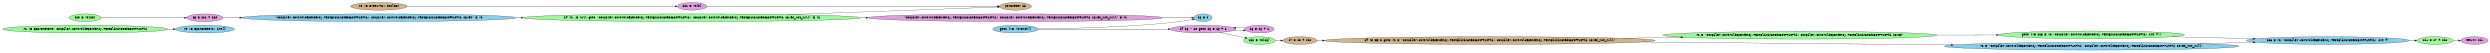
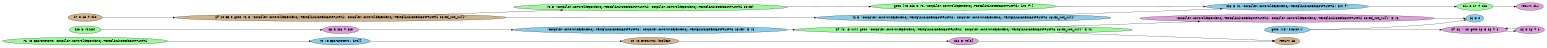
  digraph {
    fontname="DejaVu Sans Mono"
    rankdir=LR
    node [fillcolor=palegreen fontname="DejaVu Sans Mono" style=filled]
    edge [fontname="DejaVu Sans Mono"]
    "r0 := @parameter1: int[]" [fillcolor=skyblue]
    "r1 := @parameter0: compiler.controldependency.TestEliminatedCastPPAtPhi"
    n3 [fillcolor=tan label="z0 := @return2: boolean"]
    "$i1 = r0[0]" [fillcolor=plum]
-   "return i5" [fillcolor=tan label="parameter i5"]
+   "return i5" [fillcolor=tan]
    "i5 = $i1 + $i0" [fillcolor=plum]
    "$i0 = r0[20]"
    "<compiler.controldependency.TestEliminatedCastPPAtPhi: compiler.controldependency.TestEliminatedCastPPAtPhi saved> = r1" [fillcolor=skyblue]
    "if r1 != null goto <compiler.controldependency.TestEliminatedCastPPAtPhi: compiler.controldependency.TestEliminatedCastPPAtPhi saved_not_null> = r1"
    "<compiler.controldependency.TestEliminatedCastPPAtPhi: compiler.controldependency.TestEliminatedCastPPAtPhi saved_not_null> = r1" [fillcolor=plum]
    "i6 = 0" [fillcolor=skyblue]
    "goto [?= (branch)]" [fillcolor=skyblue]
    "if i6 < 10 goto i6 = i6 + 1" [fillcolor=plum]
    "i6 = i6 + 1" [fillcolor=plum]
-   "$i2 = r0[i6]"
    "i7 = i5 + $i2" [fillcolor=tan]
    "if z0 == 0 goto r2 = <compiler.controldependency.TestEliminatedCastPPAtPhi: compiler.controldependency.TestEliminatedCastPPAtPhi saved_not_null>" [fillcolor=tan]
    "r2 = <compiler.controldependency.TestEliminatedCastPPAtPhi: compiler.controldependency.TestEliminatedCastPPAtPhi saved>"
    "r2 = <compiler.controldependency.TestEliminatedCastPPAtPhi: compiler.controldependency.TestEliminatedCastPPAtPhi saved_not_null>" [fillcolor=skyblue]
    "goto [?= $i3 = r2.<compiler.controldependency.TestEliminatedCastPPAtPhi: int f>]"
    "$i3 = r2.<compiler.controldependency.TestEliminatedCastPPAtPhi: int f>" [fillcolor=skyblue]
    "$i4 = i7 + $i3"
    "return $i4" [fillcolor=plum]
+   "r0 := @parameter1: int[]" -> n3
    "r1 := @parameter0: compiler.controldependency.TestEliminatedCastPPAtPhi" -> "r0 := @parameter1: int[]"
    n3 -> "$i1 = r0[0]"
    "$i1 = r0[0]" -> "return i5"
    "i5 = $i1 + $i0" -> "<compiler.controldependency.TestEliminatedCastPPAtPhi: compiler.controldependency.TestEliminatedCastPPAtPhi saved> = r1"
    "$i0 = r0[20]" -> "i5 = $i1 + $i0"
    "<compiler.controldependency.TestEliminatedCastPPAtPhi: compiler.controldependency.TestEliminatedCastPPAtPhi saved> = r1" -> "if r1 != null goto <compiler.controldependency.TestEliminatedCastPPAtPhi: compiler.controldependency.TestEliminatedCastPPAtPhi saved_not_null> = r1"
    "if r1 != null goto <compiler.controldependency.TestEliminatedCastPPAtPhi: compiler.controldependency.TestEliminatedCastPPAtPhi saved_not_null> = r1" -> "return i5"
    "if r1 != null goto <compiler.controldependency.TestEliminatedCastPPAtPhi: compiler.controldependency.TestEliminatedCastPPAtPhi saved_not_null> = r1" -> "<compiler.controldependency.TestEliminatedCastPPAtPhi: compiler.controldependency.TestEliminatedCastPPAtPhi saved_not_null> = r1"
    "<compiler.controldependency.TestEliminatedCastPPAtPhi: compiler.controldependency.TestEliminatedCastPPAtPhi saved_not_null> = r1" -> "i6 = 0"
    "goto [?= (branch)]" -> "i6 = 0"
    "goto [?= (branch)]" -> "if i6 < 10 goto i6 = i6 + 1"
    "if i6 < 10 goto i6 = i6 + 1" -> "i6 = i6 + 1"
-   "if i6 < 10 goto i6 = i6 + 1" -> "$i2 = r0[i6]"
    "i6 = i6 + 1" -> "if i6 < 10 goto i6 = i6 + 1"
-   "$i2 = r0[i6]" -> "i7 = i5 + $i2"
    "i7 = i5 + $i2" -> "if z0 == 0 goto r2 = <compiler.controldependency.TestEliminatedCastPPAtPhi: compiler.controldependency.TestEliminatedCastPPAtPhi saved_not_null>"
    "if z0 == 0 goto r2 = <compiler.controldependency.TestEliminatedCastPPAtPhi: compiler.controldependency.TestEliminatedCastPPAtPhi saved_not_null>" -> "r2 = <compiler.controldependency.TestEliminatedCastPPAtPhi: compiler.controldependency.TestEliminatedCastPPAtPhi saved>"
    "if z0 == 0 goto r2 = <compiler.controldependency.TestEliminatedCastPPAtPhi: compiler.controldependency.TestEliminatedCastPPAtPhi saved_not_null>" -> "r2 = <compiler.controldependency.TestEliminatedCastPPAtPhi: compiler.controldependency.TestEliminatedCastPPAtPhi saved_not_null>"
    "r2 = <compiler.controldependency.TestEliminatedCastPPAtPhi: compiler.controldependency.TestEliminatedCastPPAtPhi saved>" -> "goto [?= $i3 = r2.<compiler.controldependency.TestEliminatedCastPPAtPhi: int f>]"
    "r2 = <compiler.controldependency.TestEliminatedCastPPAtPhi: compiler.controldependency.TestEliminatedCastPPAtPhi saved_not_null>" -> "$i3 = r2.<compiler.controldependency.TestEliminatedCastPPAtPhi: int f>"
    "goto [?= $i3 = r2.<compiler.controldependency.TestEliminatedCastPPAtPhi: int f>]" -> "$i3 = r2.<compiler.controldependency.TestEliminatedCastPPAtPhi: int f>"
    "$i3 = r2.<compiler.controldependency.TestEliminatedCastPPAtPhi: int f>" -> "$i4 = i7 + $i3"
    "$i4 = i7 + $i3" -> "return $i4"
  }
